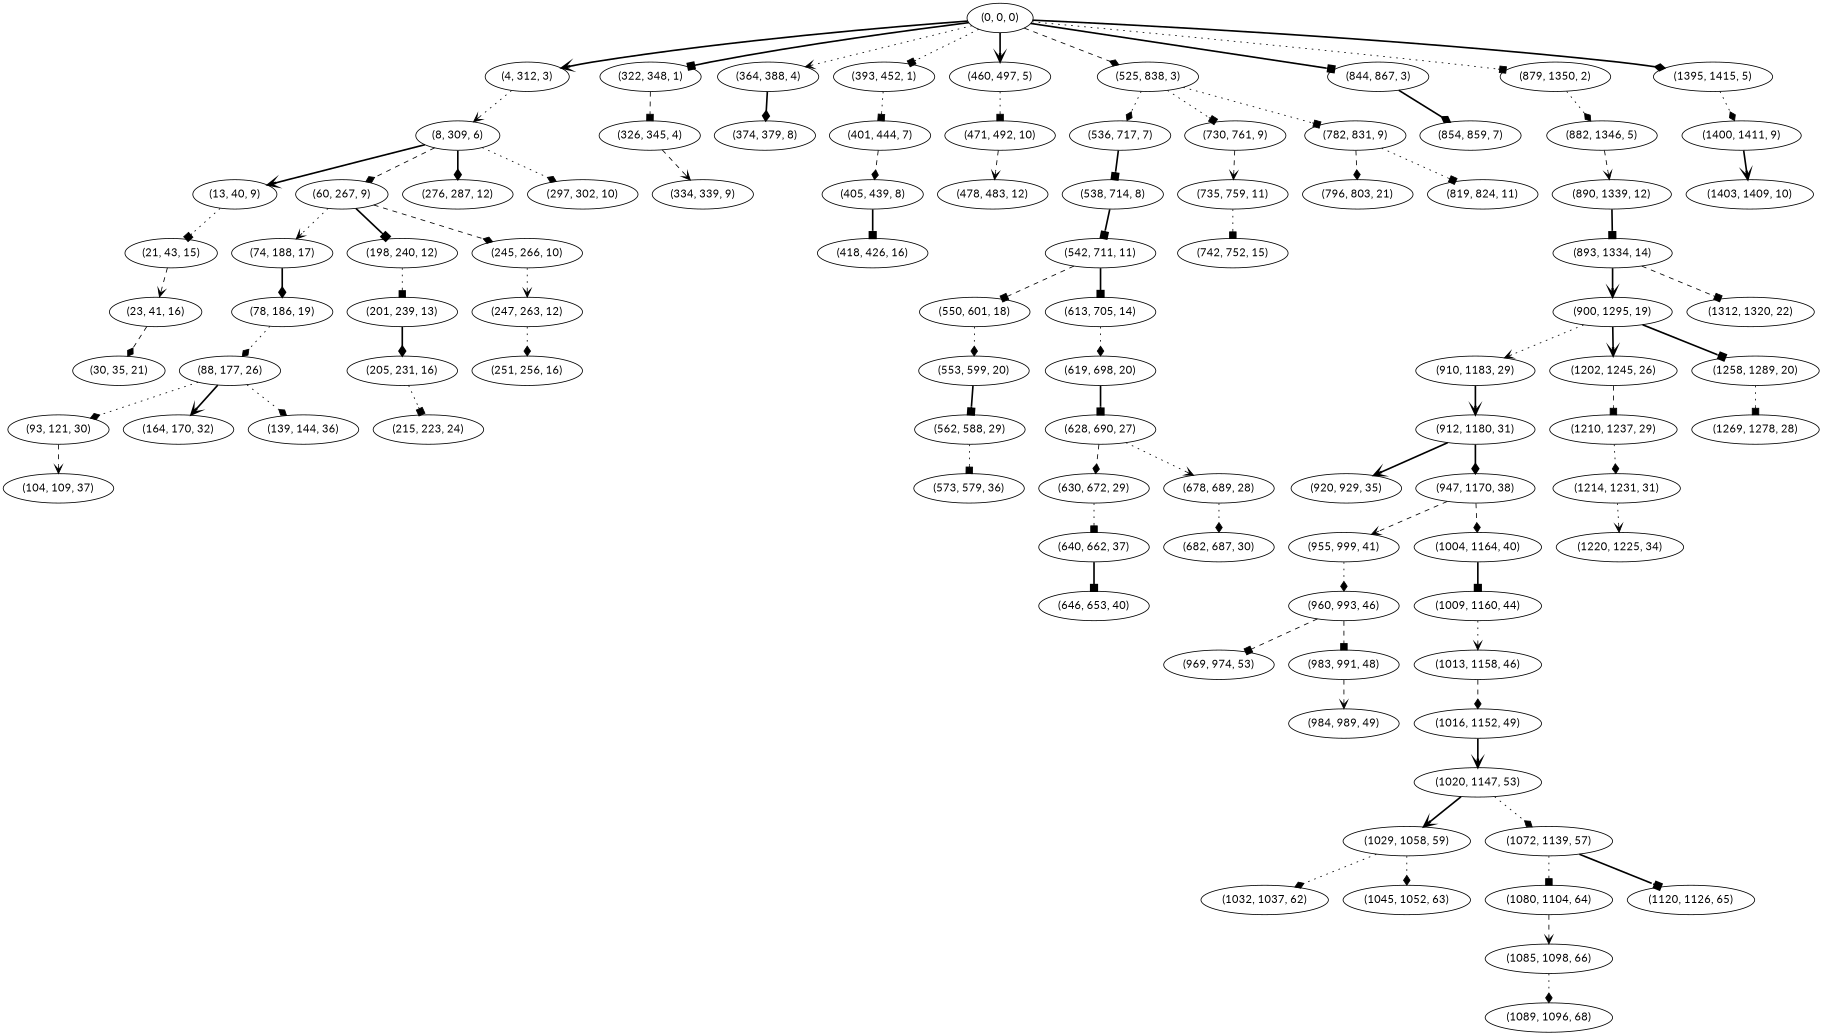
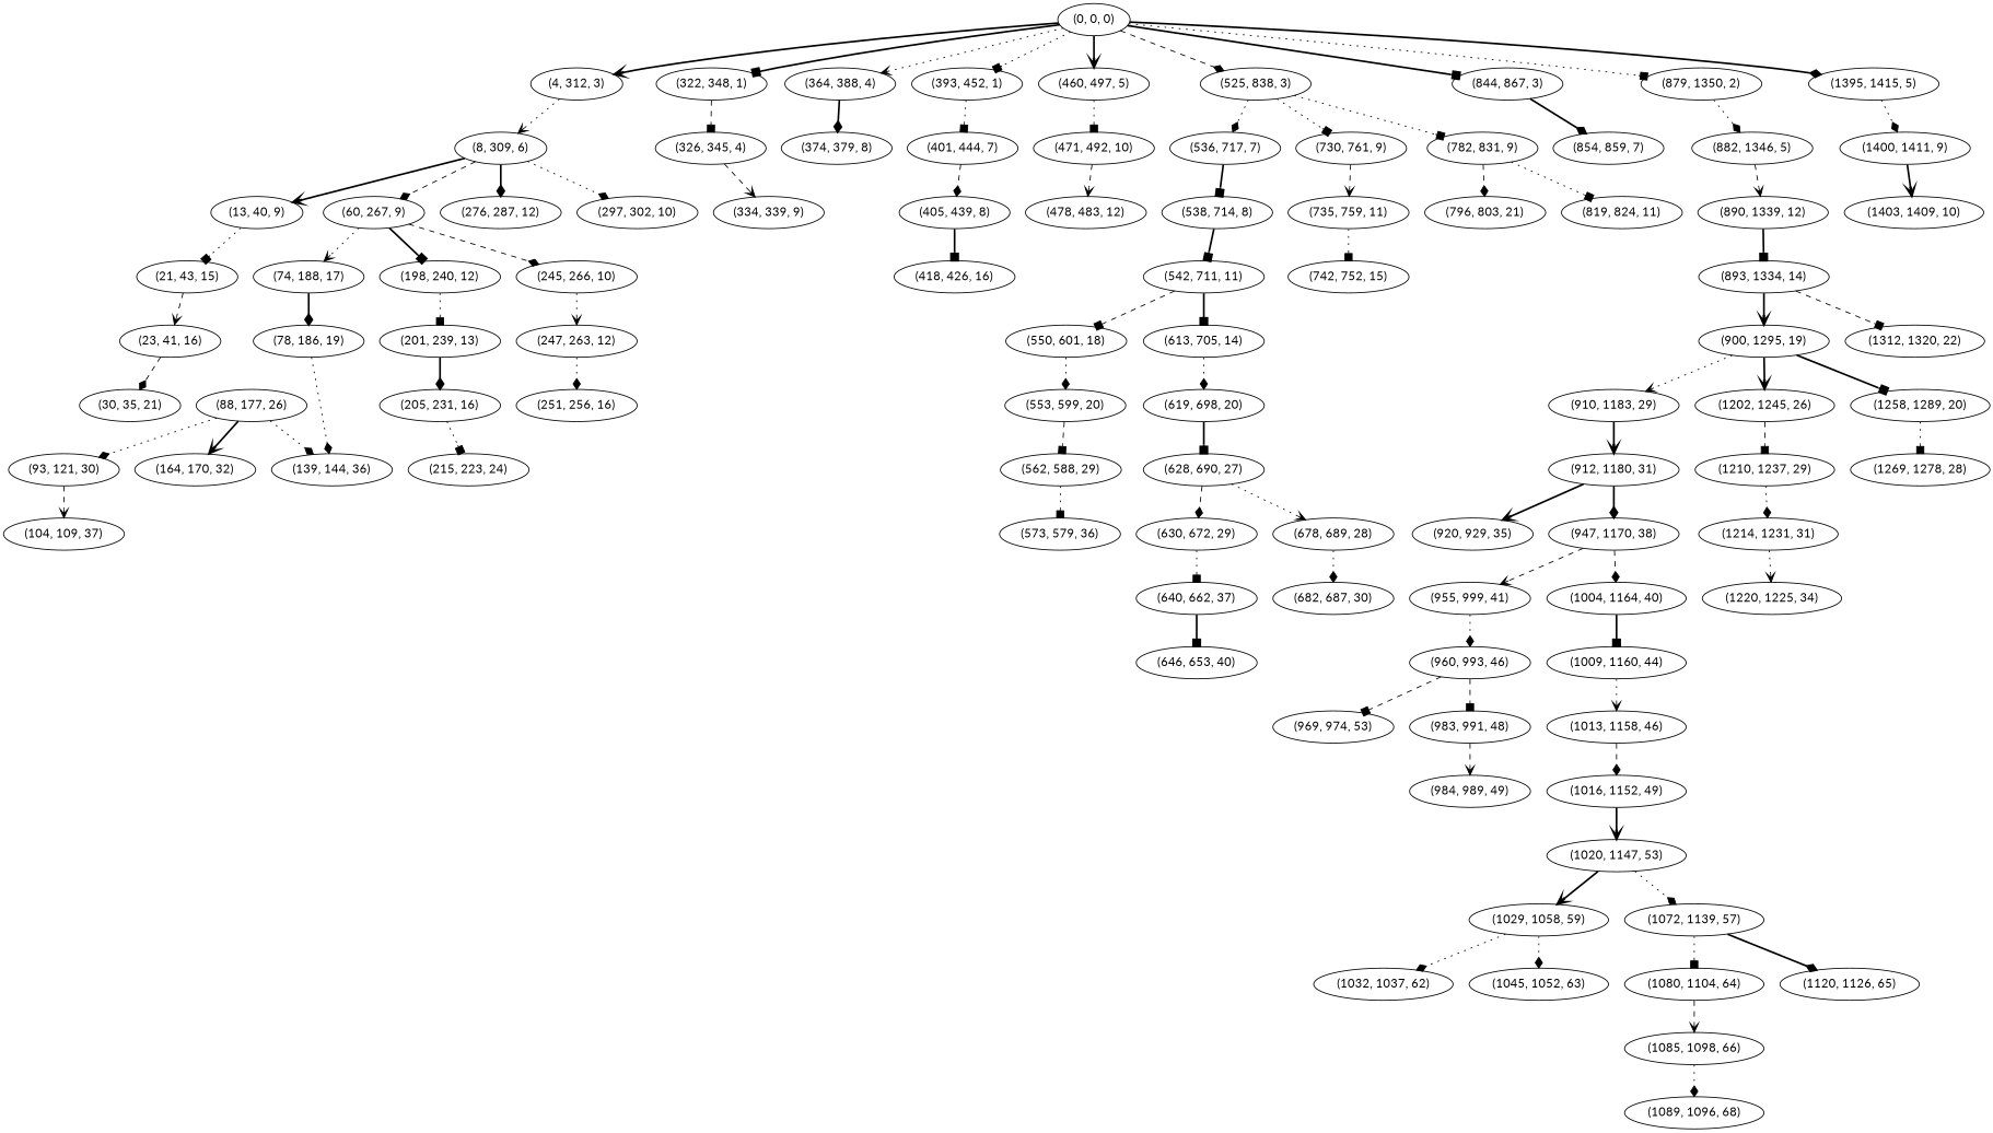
  digraph {
    fontname=Lato
    node [fontname=Lato]
    edge [arrowhead=box fontname=Lato style=dotted]
    "(0, 0, 0)"
    "(4, 312, 3)"
    "(322, 348, 1)"
    "(364, 388, 4)"
    "(393, 452, 1)"
    "(460, 497, 5)"
    "(525, 838, 3)"
    "(844, 867, 3)"
    "(879, 1350, 2)"
    "(1395, 1415, 5)"
    "(8, 309, 6)"
    "(326, 345, 4)"
    "(374, 379, 8)"
    "(401, 444, 7)"
    "(471, 492, 10)"
    "(536, 717, 7)"
    "(730, 761, 9)"
    "(782, 831, 9)"
    "(854, 859, 7)"
    "(882, 1346, 5)"
    "(1400, 1411, 9)"
    n22 [label="(13, 40, 9)"]
    "(60, 267, 9)"
    "(276, 287, 12)"
    "(297, 302, 10)"
    "(21, 43, 15)"
    "(74, 188, 17)"
    "(198, 240, 12)"
    "(245, 266, 10)"
    "(23, 41, 16)"
    "(30, 35, 21)"
    "(78, 186, 19)"
    "(201, 239, 13)"
    "(247, 263, 12)"
    "(88, 177, 26)"
    "(93, 121, 30)"
    "(139, 144, 36)"
    "(164, 170, 32)"
    "(104, 109, 37)"
    "(205, 231, 16)"
    "(215, 223, 24)"
    "(251, 256, 16)"
    "(334, 339, 9)"
    "(405, 439, 8)"
    "(418, 426, 16)"
    "(478, 483, 12)"
    "(538, 714, 8)"
    "(735, 759, 11)"
    "(796, 803, 21)"
    "(819, 824, 11)"
    "(542, 711, 11)"
    "(550, 601, 18)"
    "(613, 705, 14)"
    "(553, 599, 20)"
    "(619, 698, 20)"
    "(562, 588, 29)"
    "(573, 579, 36)"
    "(628, 690, 27)"
    "(630, 672, 29)"
    "(678, 689, 28)"
    "(640, 662, 37)"
    "(682, 687, 30)"
    "(646, 653, 40)"
    "(742, 752, 15)"
    "(890, 1339, 12)"
    "(893, 1334, 14)"
    "(900, 1295, 19)"
    "(1312, 1320, 22)"
    "(910, 1183, 29)"
    "(1202, 1245, 26)"
    "(1258, 1289, 20)"
    "(912, 1180, 31)"
    "(1210, 1237, 29)"
    "(1269, 1278, 28)"
    "(920, 929, 35)"
    "(947, 1170, 38)"
    "(955, 999, 41)"
    "(1004, 1164, 40)"
    "(960, 993, 46)"
    "(1009, 1160, 44)"
    "(969, 974, 53)"
    "(983, 991, 48)"
    "(984, 989, 49)"
    "(1013, 1158, 46)"
    "(1016, 1152, 49)"
    "(1020, 1147, 53)"
    "(1029, 1058, 59)"
    "(1072, 1139, 57)"
    "(1032, 1037, 62)"
    "(1045, 1052, 63)"
    "(1080, 1104, 64)"
    "(1120, 1126, 65)"
    "(1085, 1098, 66)"
    "(1089, 1096, 68)"
    "(1214, 1231, 31)"
    "(1220, 1225, 34)"
    "(1403, 1409, 10)"
    "(0, 0, 0)" -> "(4, 312, 3)" [arrowhead=vee style=bold]
    "(0, 0, 0)" -> "(322, 348, 1)" [style=bold]
    "(0, 0, 0)" -> "(364, 388, 4)" [arrowhead=vee]
    "(0, 0, 0)" -> "(393, 452, 1)"
    "(0, 0, 0)" -> "(460, 497, 5)" [arrowhead=vee style=bold]
    "(0, 0, 0)" -> "(525, 838, 3)" [arrowhead=diamond style=dashed]
    "(0, 0, 0)" -> "(844, 867, 3)" [style=bold]
    "(0, 0, 0)" -> "(879, 1350, 2)"
    "(0, 0, 0)" -> "(1395, 1415, 5)" [arrowhead=diamond style=bold]
    "(4, 312, 3)" -> "(8, 309, 6)" [arrowhead=vee]
    "(322, 348, 1)" -> "(326, 345, 4)" [style=dashed]
    "(364, 388, 4)" -> "(374, 379, 8)" [arrowhead=diamond style=bold]
    "(393, 452, 1)" -> "(401, 444, 7)"
    "(460, 497, 5)" -> "(471, 492, 10)"
    "(525, 838, 3)" -> "(536, 717, 7)" [arrowhead=diamond]
    "(525, 838, 3)" -> "(730, 761, 9)"
    "(525, 838, 3)" -> "(782, 831, 9)"
    "(844, 867, 3)" -> "(854, 859, 7)" [arrowhead=diamond style=bold]
    "(879, 1350, 2)" -> "(882, 1346, 5)" [arrowhead=diamond]
    "(1395, 1415, 5)" -> "(1400, 1411, 9)" [arrowhead=diamond]
    "(8, 309, 6)" -> n22 [arrowhead=vee style=bold]
    "(8, 309, 6)" -> "(60, 267, 9)" [arrowhead=diamond style=dashed]
    "(8, 309, 6)" -> "(276, 287, 12)" [arrowhead=diamond style=bold]
    "(8, 309, 6)" -> "(297, 302, 10)" [arrowhead=diamond]
    "(326, 345, 4)" -> "(334, 339, 9)" [arrowhead=vee style=dashed]
    "(401, 444, 7)" -> "(405, 439, 8)" [arrowhead=diamond style=dashed]
    "(471, 492, 10)" -> "(478, 483, 12)" [arrowhead=vee style=dashed]
    "(536, 717, 7)" -> "(538, 714, 8)" [style=bold]
    "(730, 761, 9)" -> "(735, 759, 11)" [arrowhead=vee style=dashed]
    "(782, 831, 9)" -> "(796, 803, 21)" [arrowhead=diamond style=dashed]
    "(782, 831, 9)" -> "(819, 824, 11)"
    "(882, 1346, 5)" -> "(890, 1339, 12)" [arrowhead=vee style=dashed]
    "(1400, 1411, 9)" -> "(1403, 1409, 10)" [arrowhead=vee style=bold]
    n22 -> "(21, 43, 15)"
    "(60, 267, 9)" -> "(74, 188, 17)" [arrowhead=vee]
    "(60, 267, 9)" -> "(198, 240, 12)" [style=bold]
    "(60, 267, 9)" -> "(245, 266, 10)" [arrowhead=diamond style=dashed]
    "(21, 43, 15)" -> "(23, 41, 16)" [arrowhead=vee style=dashed]
    "(74, 188, 17)" -> "(78, 186, 19)" [arrowhead=diamond style=bold]
    "(198, 240, 12)" -> "(201, 239, 13)"
    "(245, 266, 10)" -> "(247, 263, 12)" [arrowhead=vee]
    "(23, 41, 16)" -> "(30, 35, 21)" [arrowhead=diamond style=dashed]
-   "(78, 186, 19)" -> "(88, 177, 26)" [arrowhead=diamond]
+   "(78, 186, 19)" -> "(139, 144, 36)" [arrowhead=diamond]
    "(201, 239, 13)" -> "(205, 231, 16)" [arrowhead=diamond style=bold]
    "(247, 263, 12)" -> "(251, 256, 16)" [arrowhead=diamond]
    "(88, 177, 26)" -> "(93, 121, 30)" [arrowhead=diamond]
    "(88, 177, 26)" -> "(139, 144, 36)" [arrowhead=diamond]
    "(88, 177, 26)" -> "(164, 170, 32)" [arrowhead=vee style=bold]
    "(93, 121, 30)" -> "(104, 109, 37)" [arrowhead=vee style=dashed]
    "(205, 231, 16)" -> "(215, 223, 24)"
    "(405, 439, 8)" -> "(418, 426, 16)" [style=bold]
    "(538, 714, 8)" -> "(542, 711, 11)" [style=bold]
    "(735, 759, 11)" -> "(742, 752, 15)"
    "(542, 711, 11)" -> "(550, 601, 18)" [style=dashed]
    "(542, 711, 11)" -> "(613, 705, 14)" [style=bold]
    "(550, 601, 18)" -> "(553, 599, 20)" [arrowhead=diamond]
    "(613, 705, 14)" -> "(619, 698, 20)" [arrowhead=diamond]
-   "(553, 599, 20)" -> "(562, 588, 29)" [style=bold]
+   "(553, 599, 20)" -> "(562, 588, 29)" [style=dashed]
    "(619, 698, 20)" -> "(628, 690, 27)" [style=bold]
    "(562, 588, 29)" -> "(573, 579, 36)"
    "(628, 690, 27)" -> "(630, 672, 29)" [arrowhead=diamond style=dashed]
    "(628, 690, 27)" -> "(678, 689, 28)" [arrowhead=vee]
    "(630, 672, 29)" -> "(640, 662, 37)"
    "(678, 689, 28)" -> "(682, 687, 30)" [arrowhead=diamond]
    "(640, 662, 37)" -> "(646, 653, 40)" [style=bold]
    "(890, 1339, 12)" -> "(893, 1334, 14)" [style=bold]
    "(893, 1334, 14)" -> "(900, 1295, 19)" [arrowhead=vee style=bold]
    "(893, 1334, 14)" -> "(1312, 1320, 22)" [style=dashed]
    "(900, 1295, 19)" -> "(910, 1183, 29)" [arrowhead=vee]
    "(900, 1295, 19)" -> "(1202, 1245, 26)" [arrowhead=vee style=bold]
    "(900, 1295, 19)" -> "(1258, 1289, 20)" [style=bold]
    "(910, 1183, 29)" -> "(912, 1180, 31)" [arrowhead=vee style=bold]
    "(1202, 1245, 26)" -> "(1210, 1237, 29)" [style=dashed]
    "(1258, 1289, 20)" -> "(1269, 1278, 28)"
    "(912, 1180, 31)" -> "(920, 929, 35)" [arrowhead=vee style=bold]
    "(912, 1180, 31)" -> "(947, 1170, 38)" [arrowhead=diamond style=bold]
    "(1210, 1237, 29)" -> "(1214, 1231, 31)" [arrowhead=diamond]
    "(947, 1170, 38)" -> "(955, 999, 41)" [arrowhead=vee style=dashed]
    "(947, 1170, 38)" -> "(1004, 1164, 40)" [arrowhead=diamond style=dashed]
    "(955, 999, 41)" -> "(960, 993, 46)" [arrowhead=diamond]
    "(1004, 1164, 40)" -> "(1009, 1160, 44)" [style=bold]
    "(960, 993, 46)" -> "(969, 974, 53)" [style=dashed]
    "(960, 993, 46)" -> "(983, 991, 48)" [style=dashed]
    "(1009, 1160, 44)" -> "(1013, 1158, 46)" [arrowhead=vee]
    "(983, 991, 48)" -> "(984, 989, 49)" [arrowhead=vee style=dashed]
    "(1013, 1158, 46)" -> "(1016, 1152, 49)" [arrowhead=diamond style=dashed]
    "(1016, 1152, 49)" -> "(1020, 1147, 53)" [arrowhead=vee style=bold]
    "(1020, 1147, 53)" -> "(1029, 1058, 59)" [arrowhead=vee style=bold]
    "(1020, 1147, 53)" -> "(1072, 1139, 57)" [arrowhead=diamond]
    "(1029, 1058, 59)" -> "(1032, 1037, 62)" [arrowhead=diamond]
    "(1029, 1058, 59)" -> "(1045, 1052, 63)" [arrowhead=diamond]
    "(1072, 1139, 57)" -> "(1080, 1104, 64)"
-   "(1072, 1139, 57)" -> "(1120, 1126, 65)" [style=bold]
+   "(1072, 1139, 57)" -> "(1120, 1126, 65)" [arrowhead=diamond style=bold]
    "(1080, 1104, 64)" -> "(1085, 1098, 66)" [arrowhead=vee style=dashed]
    "(1085, 1098, 66)" -> "(1089, 1096, 68)" [arrowhead=diamond]
    "(1214, 1231, 31)" -> "(1220, 1225, 34)" [arrowhead=vee]
  }
